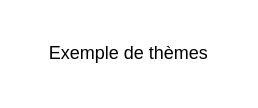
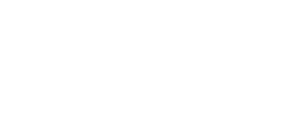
  <mxCell id="0" />
  <mxCell id="1" parent="0" />
- <mxCell id="2" value="Exemple de thèmes" style="text;html=1;align=center;verticalAlign=middle;resizable=0;points=[];autosize=1;strokeColor=none;fillColor=none;" vertex="1" parent="1"><mxGeometry x="20" y="20" width="130" height="30" as="geometry" /></mxCell>
